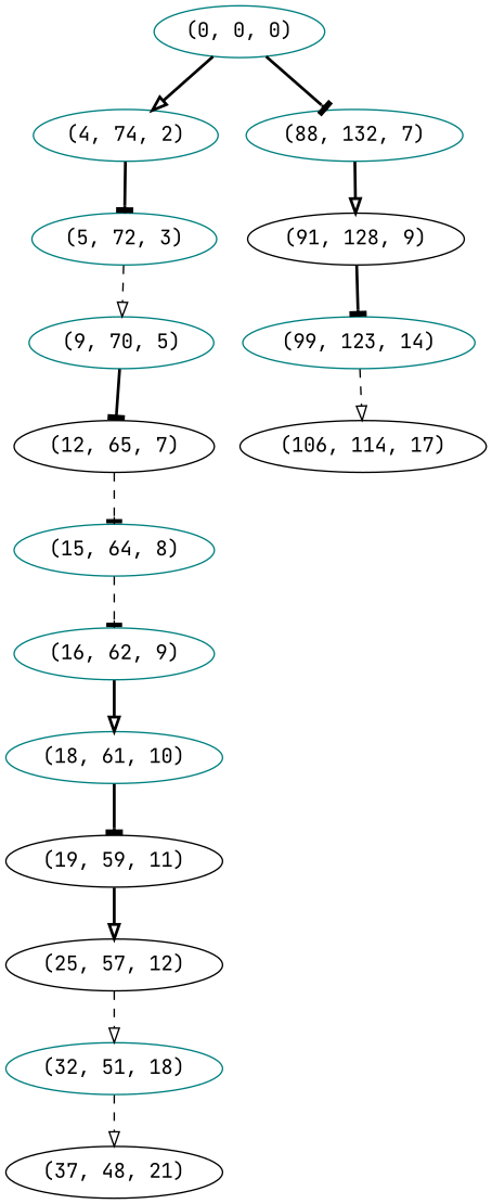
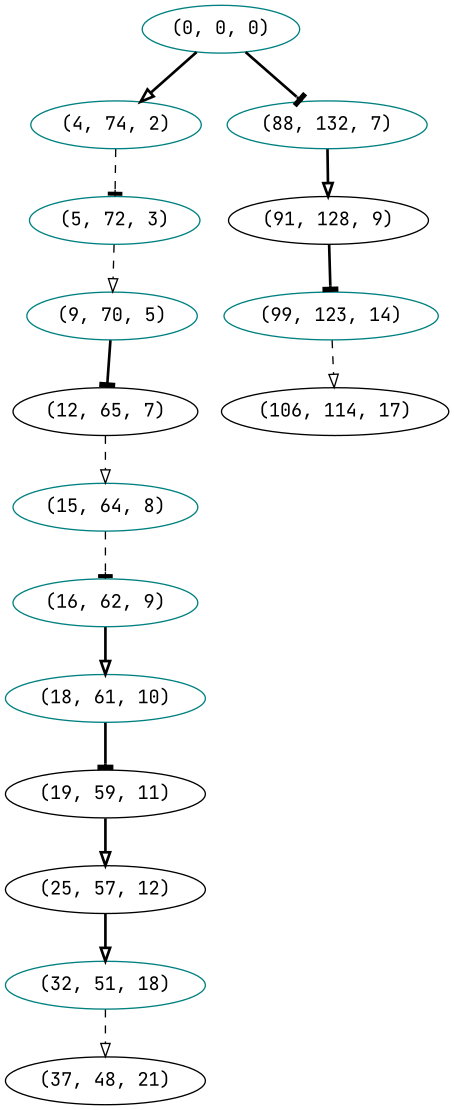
  digraph {
    fontname="JetBrains Mono"
    node [color=teal fontname="JetBrains Mono"]
    edge [arrowhead=onormal fontname="JetBrains Mono" style=bold]
    "(0, 0, 0)"
    "(4, 74, 2)"
    "(88, 132, 7)"
    "(5, 72, 3)"
    "(91, 128, 9)" [color=black]
    "(9, 70, 5)"
    "(12, 65, 7)" [color=black]
    "(15, 64, 8)"
    "(16, 62, 9)"
    "(18, 61, 10)"
    "(19, 59, 11)" [color=black]
    "(25, 57, 12)" [color=black]
    "(32, 51, 18)"
    "(37, 48, 21)" [color=black]
    "(99, 123, 14)"
    "(106, 114, 17)" [color=black]
    "(0, 0, 0)" -> "(4, 74, 2)"
    "(0, 0, 0)" -> "(88, 132, 7)" [arrowhead=tee]
-   "(4, 74, 2)" -> "(5, 72, 3)" [arrowhead=tee]
+   "(4, 74, 2)" -> "(5, 72, 3)" [arrowhead=tee style=dashed]
    "(88, 132, 7)" -> "(91, 128, 9)"
    "(5, 72, 3)" -> "(9, 70, 5)" [style=dashed]
    "(91, 128, 9)" -> "(99, 123, 14)" [arrowhead=tee]
    "(9, 70, 5)" -> "(12, 65, 7)" [arrowhead=tee]
-   "(12, 65, 7)" -> "(15, 64, 8)" [arrowhead=tee style=dashed]
+   "(12, 65, 7)" -> "(15, 64, 8)" [style=dashed]
    "(15, 64, 8)" -> "(16, 62, 9)" [arrowhead=tee style=dashed]
    "(16, 62, 9)" -> "(18, 61, 10)"
    "(18, 61, 10)" -> "(19, 59, 11)" [arrowhead=tee]
    "(19, 59, 11)" -> "(25, 57, 12)"
-   "(25, 57, 12)" -> "(32, 51, 18)" [style=dashed]
+   "(25, 57, 12)" -> "(32, 51, 18)"
    "(32, 51, 18)" -> "(37, 48, 21)" [style=dashed]
    "(99, 123, 14)" -> "(106, 114, 17)" [style=dashed]
  }
